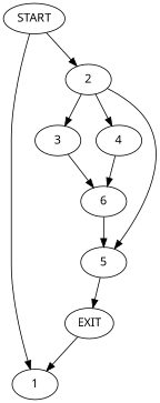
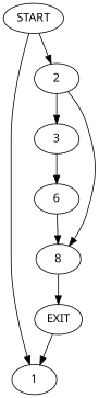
  digraph {
    fontname="Noto Sans"
    node [fontname="Noto Sans"]
    edge [fontname="Noto Sans"]
    n1 [label=START]
    1
    2
    3
-   4
-   5
+   5 [label=8]
    n7 [label=EXIT]
    6
    n1 -> 1
    n1 -> 2
    2 -> 3
-   2 -> 4
    2 -> 5
    3 -> 6
-   4 -> 6
    5 -> n7
    n7 -> 1
    6 -> 5
  }
